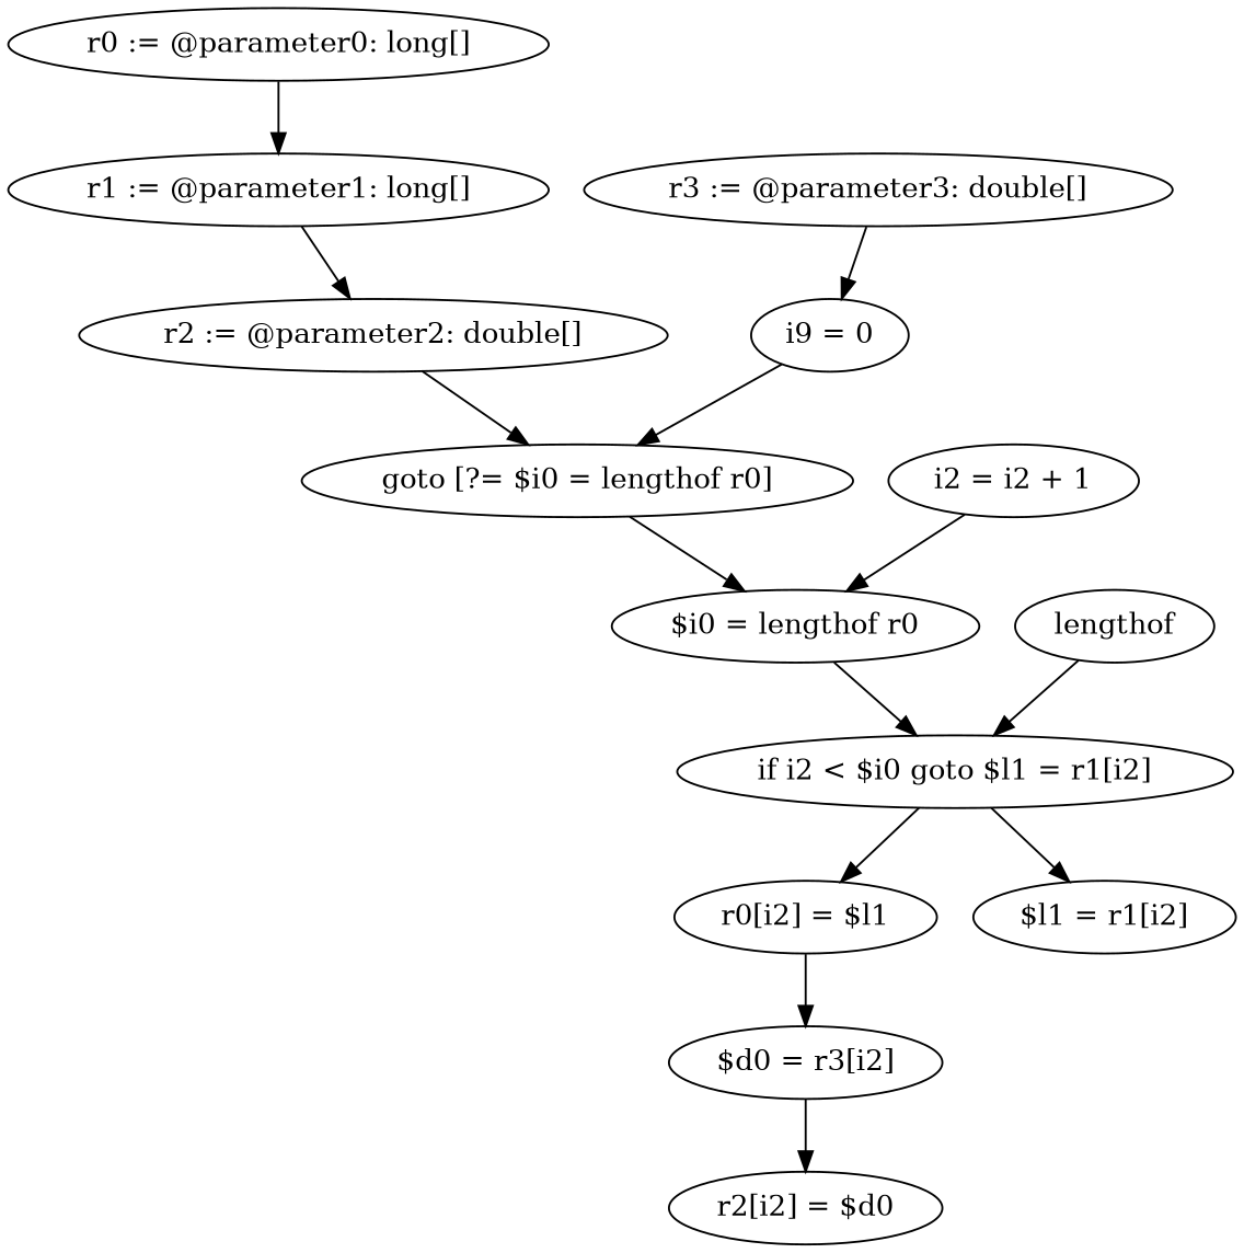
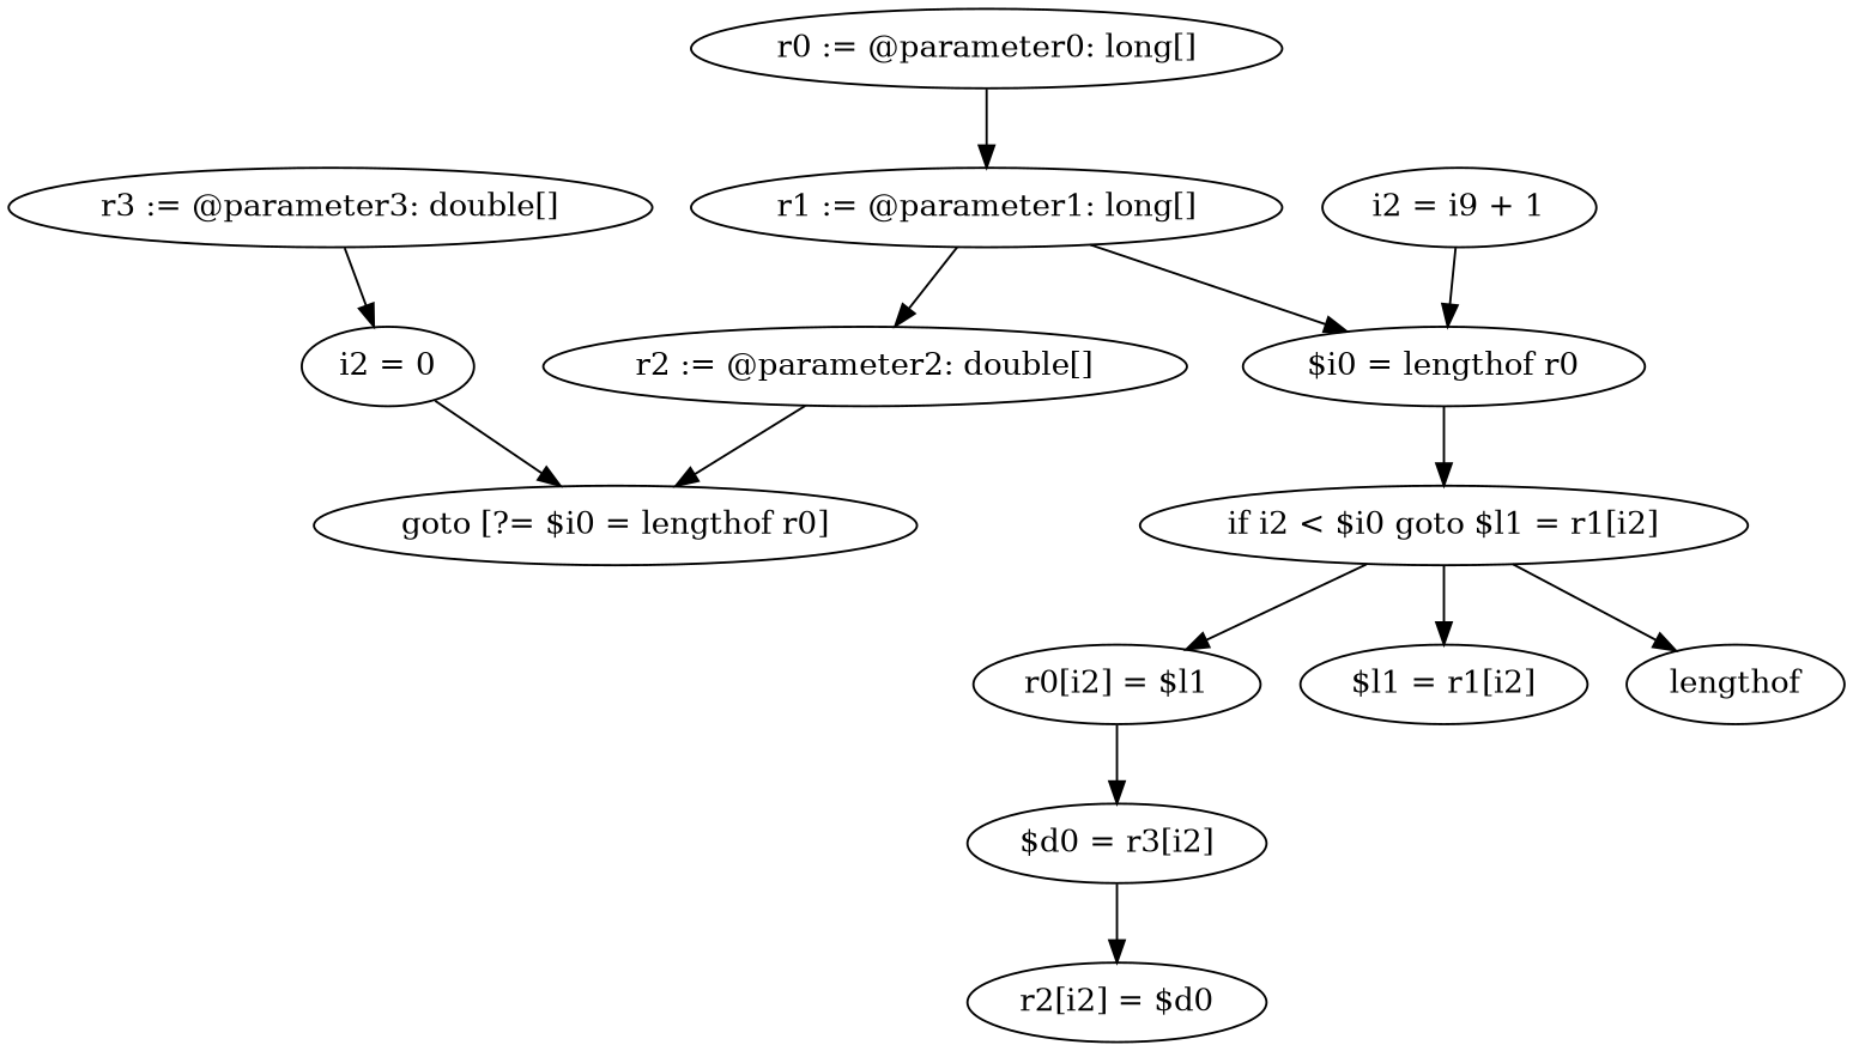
  digraph {
    "r0 := @parameter0: long[]"
    "r1 := @parameter1: long[]"
    "r2 := @parameter2: double[]"
    "goto [?= $i0 = lengthof r0]"
    "r3 := @parameter3: double[]"
-   "i2 = 0" [label="i9 = 0"]
+   "i2 = 0"
    "$i0 = lengthof r0"
    "if i2 < $i0 goto $l1 = r1[i2]"
    "r0[i2] = $l1"
    "$d0 = r3[i2]"
    "r2[i2] = $d0"
-   "i2 = i2 + 1"
+   "i2 = i2 + 1" [label="i2 = i9 + 1"]
    "$l1 = r1[i2]"
    n14 [label=lengthof]
    "r0 := @parameter0: long[]" -> "r1 := @parameter1: long[]"
    "r1 := @parameter1: long[]" -> "r2 := @parameter2: double[]"
    "r2 := @parameter2: double[]" -> "goto [?= $i0 = lengthof r0]"
-   "goto [?= $i0 = lengthof r0]" -> "$i0 = lengthof r0"
+   "r1 := @parameter1: long[]" -> "$i0 = lengthof r0"
    "r3 := @parameter3: double[]" -> "i2 = 0"
    "i2 = 0" -> "goto [?= $i0 = lengthof r0]"
    "$i0 = lengthof r0" -> "if i2 < $i0 goto $l1 = r1[i2]"
    "if i2 < $i0 goto $l1 = r1[i2]" -> "r0[i2] = $l1"
    "if i2 < $i0 goto $l1 = r1[i2]" -> "$l1 = r1[i2]"
-   n14 -> "if i2 < $i0 goto $l1 = r1[i2]"
+   "if i2 < $i0 goto $l1 = r1[i2]" -> n14
    "r0[i2] = $l1" -> "$d0 = r3[i2]"
    "$d0 = r3[i2]" -> "r2[i2] = $d0"
    "i2 = i2 + 1" -> "$i0 = lengthof r0"
  }
